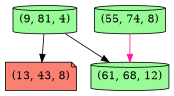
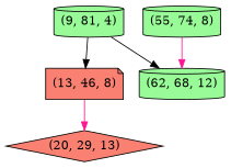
  digraph {
    node [fillcolor=palegreen shape=cylinder style=filled]
    edge [color=deeppink]
-   "(13, 43, 8)" [fillcolor=salmon shape=note]
+   "(13, 43, 8)" [fillcolor=salmon shape=note label="(13, 46, 8)"]
    "(9, 81, 4)"
-   "(61, 68, 12)"
+   "(61, 68, 12)" [label="(62, 68, 12)"]
+   "(20, 29, 13)" [fillcolor=salmon shape=diamond]
    "(55, 74, 8)"
+   "(13, 43, 8)" -> "(20, 29, 13)"
    "(9, 81, 4)" -> "(13, 43, 8)" [color=black]
    "(9, 81, 4)" -> "(61, 68, 12)" [color=black]
    "(55, 74, 8)" -> "(61, 68, 12)"
  }
